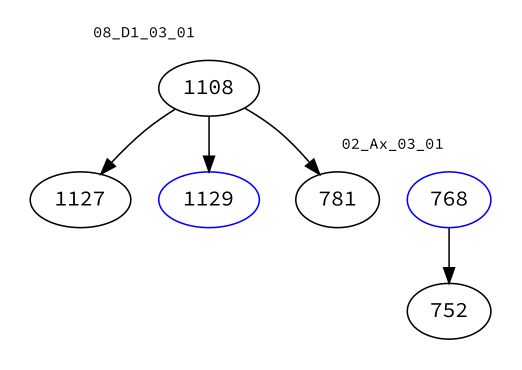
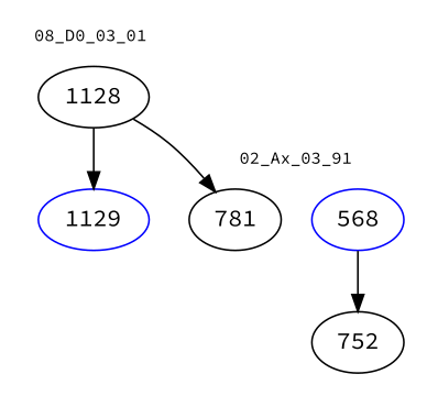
  digraph {
    fontname="Source Code Pro"
    node [color=black fontname="Source Code Pro"]
    edge [color=black fontname="Source Code Pro"]
-   n1 [color=blue label=768]
+   n1 [color=blue label=568]
    n2 [label=752]
    n3 [label=781]
-   n4 [label=1108]
-   n5 [label=1127]
+   n4 [label=1128]
    n6 [color=blue label=1129]
    subgraph cluster_1 {
      color=white
      fontsize=10
-     label="02_Ax_03_01"
+     label="02_Ax_03_91"
      n1
      n2
      n3
    }
    subgraph cluster_2 {
      color=white
      fontsize=10
-     label="08_D1_03_01"
+     label="08_D0_03_01"
      n4
-     n5
      n6
    }
    n1 -> n2
    n4 -> n3
-   n4 -> n5
    n4 -> n6
  }
